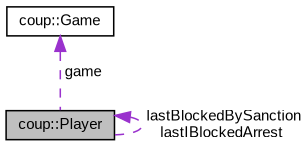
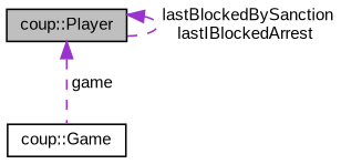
  digraph {
    fontname="Liberation Sans"
    node [color=black fontname="Liberation Sans" fontsize=10 shape=record style=filled]
    edge [color=darkorchid3 dir=back fontname="Liberation Sans" fontsize=10 labelfontname=Helvetica labelfontsize=10 style=dashed]
    n1 [fillcolor=grey75 fontcolor=black height=0.2 label="coup::Player" width=0.4]
    n2 [fillcolor=white height=0.2 label="coup::Game" width=0.4]
    n1 -> n1 [label=" lastBlockedBySanction\nlastIBlockedArrest"]
-   n2 -> n1 [label=" game"]
+   n1 -> n2 [label=" game"]
  }
